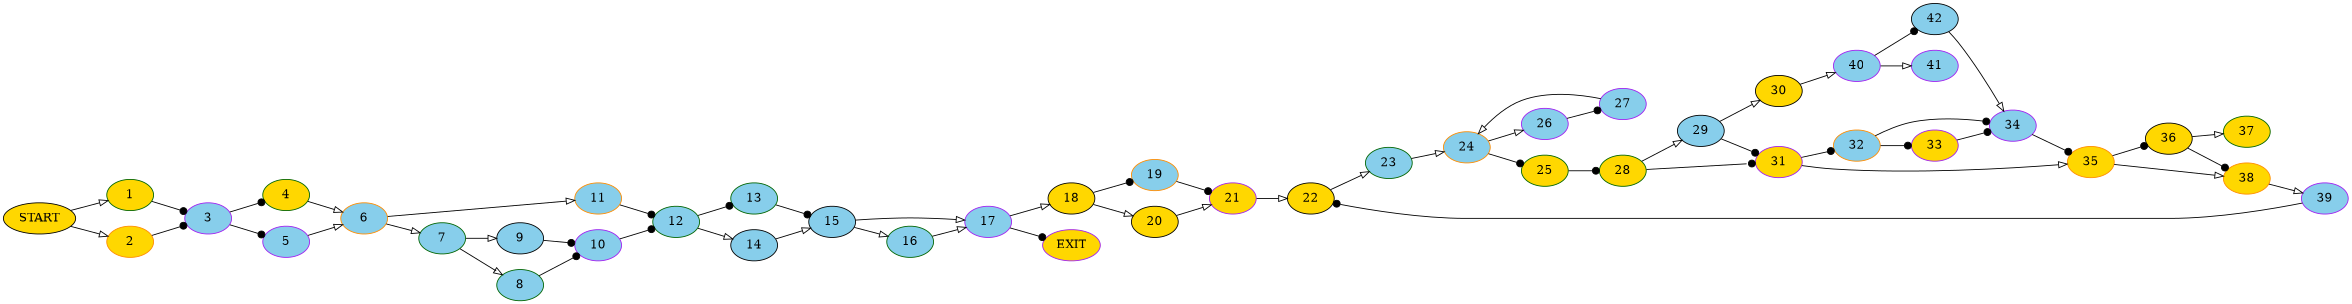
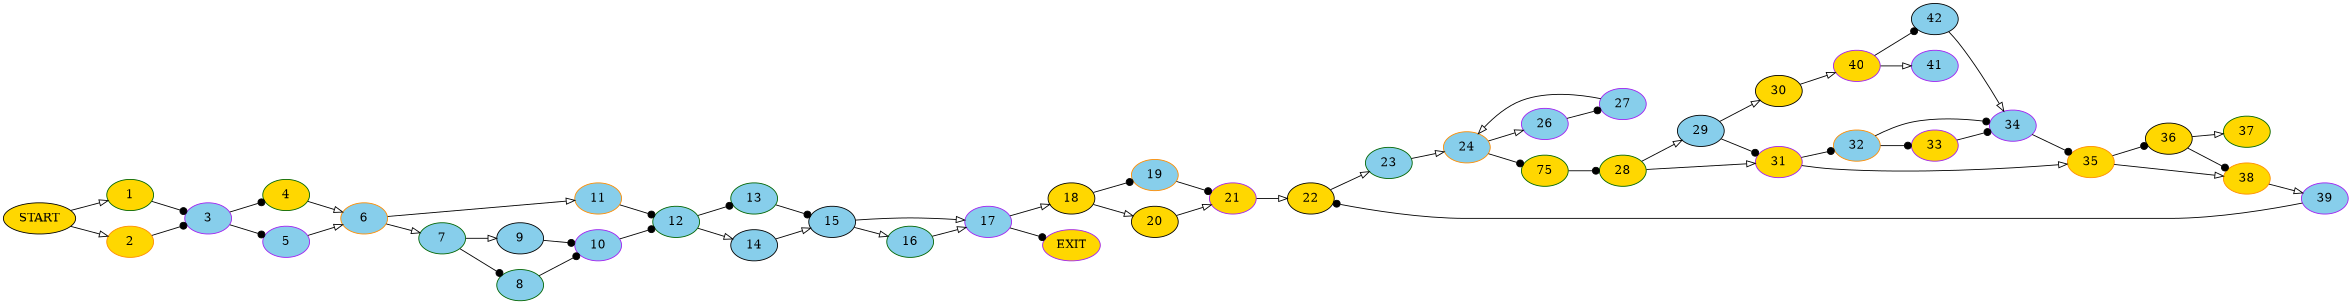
  digraph {
    rankdir=LR
    node [color=purple fillcolor=skyblue style=filled]
    edge [arrowhead=onormal]
    n1 [color=black fillcolor=gold label=START]
    1 [color=darkgreen fillcolor=gold]
    2 [color=darkorange fillcolor=gold]
    3
    4 [color=darkgreen fillcolor=gold]
    5
    6 [color=darkorange]
    7 [color=darkgreen]
    11 [color=darkorange]
    8 [color=darkgreen]
    9 [color=black]
    12 [color=darkgreen]
    10
    13 [color=darkgreen]
    14 [color=black]
    15 [color=black]
    16 [color=darkgreen]
    17
    18 [color=black fillcolor=gold]
    n20 [fillcolor=gold label=EXIT]
    19 [color=darkorange]
    20 [color=black fillcolor=gold]
    21 [fillcolor=gold]
    22 [color=black fillcolor=gold]
    23 [color=darkgreen]
    24 [color=darkorange]
-   25 [color=darkgreen fillcolor=gold]
+   25 [color=darkgreen fillcolor=gold label=75]
    26
    28 [color=darkgreen fillcolor=gold]
    27
    29 [color=black]
    31 [fillcolor=gold]
    30 [color=black fillcolor=gold]
    32 [color=darkorange]
    35 [color=darkorange fillcolor=gold]
-   40
+   40 [fillcolor=gold]
    41
    42 [color=black]
    33 [fillcolor=gold]
    34
    36 [color=black fillcolor=gold]
    38 [color=darkorange fillcolor=gold]
    37 [color=darkgreen fillcolor=gold]
    39
    n1 -> 1
    n1 -> 2
    1 -> 3 [arrowhead=dot]
    2 -> 3 [arrowhead=dot]
    3 -> 4 [arrowhead=dot]
    3 -> 5 [arrowhead=dot]
    4 -> 6
    5 -> 6
    6 -> 7
    6 -> 11
-   7 -> 8
+   7 -> 8 [arrowhead=dot]
    7 -> 9
    11 -> 12 [arrowhead=dot]
    8 -> 10 [arrowhead=dot]
    9 -> 10 [arrowhead=dot]
    12 -> 13 [arrowhead=dot]
    12 -> 14
    10 -> 12 [arrowhead=dot]
    13 -> 15 [arrowhead=dot]
    14 -> 15
    15 -> 16
    15 -> 17
    16 -> 17
    17 -> 18
    17 -> n20 [arrowhead=dot]
    18 -> 19 [arrowhead=dot]
    18 -> 20
    19 -> 21 [arrowhead=dot]
    20 -> 21
    21 -> 22
    22 -> 23
    23 -> 24
    24 -> 25 [arrowhead=dot]
    24 -> 26
    25 -> 28 [arrowhead=dot]
    26 -> 27 [arrowhead=dot]
    28 -> 29
-   28 -> 31 [arrowhead=dot]
+   28 -> 31
    27 -> 24
    29 -> 31 [arrowhead=dot]
    29 -> 30
    31 -> 32 [arrowhead=dot]
    31 -> 35
    30 -> 40
    32 -> 33 [arrowhead=dot]
    32 -> 34 [arrowhead=dot]
    35 -> 36 [arrowhead=dot]
    35 -> 38
    40 -> 41
    40 -> 42 [arrowhead=dot]
    42 -> 34
    33 -> 34 [arrowhead=dot]
    34 -> 35 [arrowhead=dot]
    36 -> 38 [arrowhead=dot]
    36 -> 37
    38 -> 39
    39 -> 22 [arrowhead=dot]
  }
